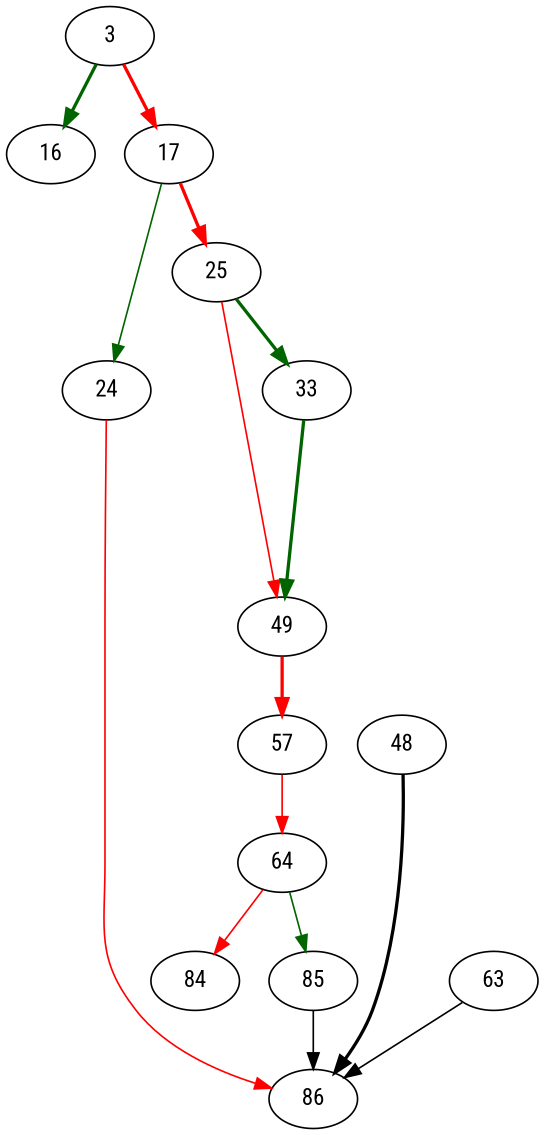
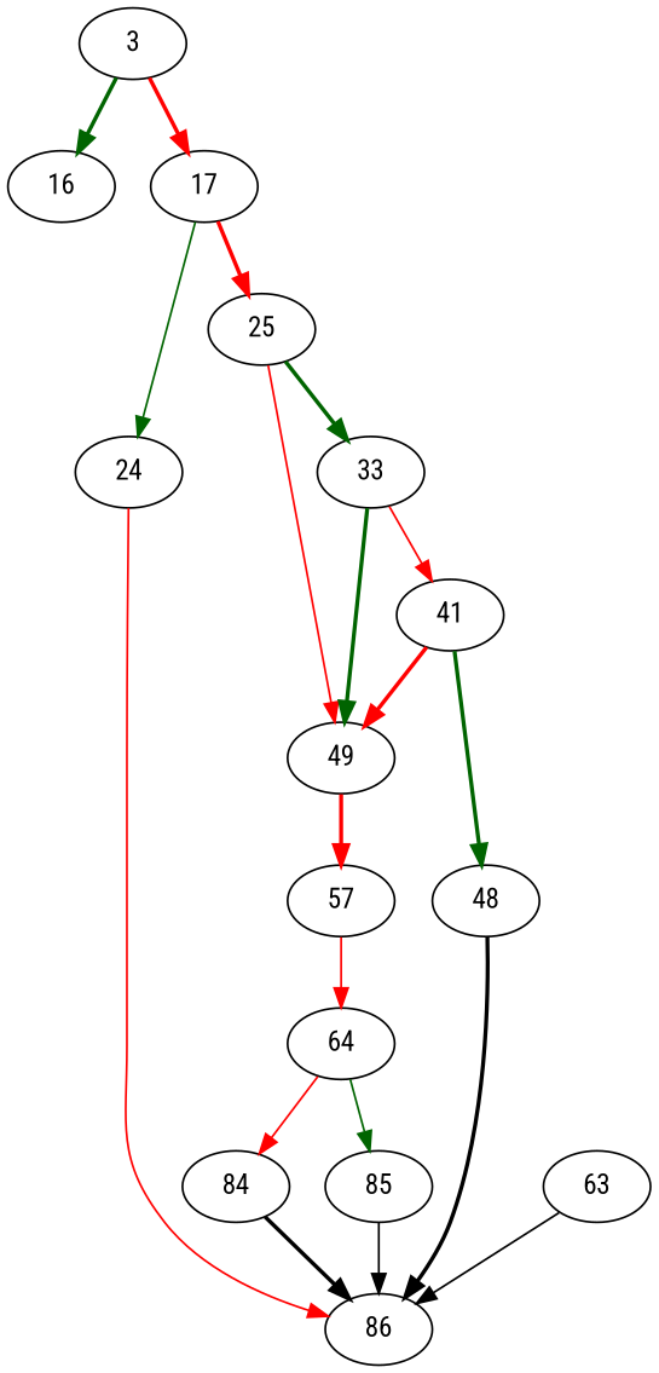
  strict digraph {
    fontname="Roboto Condensed"
    node [fontname="Roboto Condensed"]
    edge [color=red cond=false fontname="Roboto Condensed" style=bold]
    3 [entry=true]
    16
    17
    24
    25
    86
    33
    49
+   41
    57
    48
    64
    63
    85
    84
    3 -> 16 [color=darkgreen cond=true]
    3 -> 17
    17 -> 24 [color=darkgreen cond=true style=solid]
    17 -> 25
    24 -> 86 [style=solid cond=""]
    25 -> 33 [color=darkgreen cond=true]
    25 -> 49 [style=solid]
    33 -> 49 [color=darkgreen cond=true]
+   33 -> 41 [style=solid]
    49 -> 57
+   41 -> 49
+   41 -> 48 [color=darkgreen cond=true]
    57 -> 64 [style=solid]
    48 -> 86 [color="" cond=""]
    64 -> 85 [color=darkgreen cond=true style=solid]
    64 -> 84 [style=solid]
    63 -> 86 [style=solid color="" cond=""]
    85 -> 86 [style=solid color="" cond=""]
+   84 -> 86 [color="" cond=""]
  }
